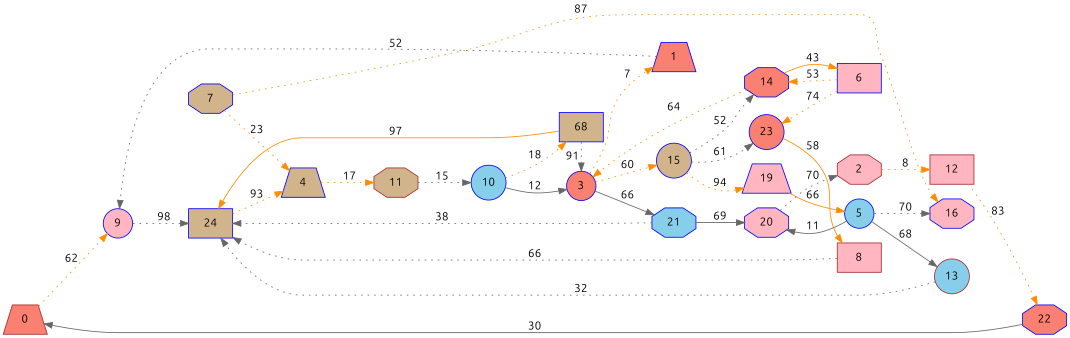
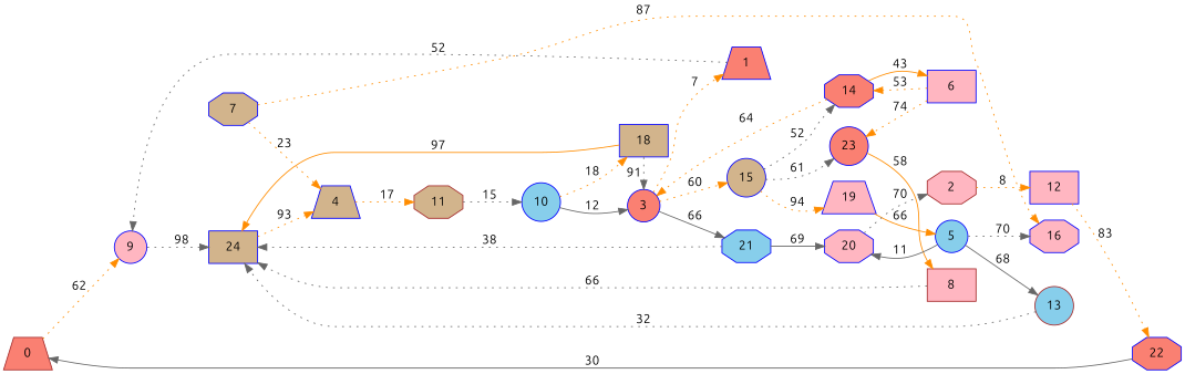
  digraph {
    fontname=Ubuntu
    rankdir=LR
    ranksep=equally
    node [color=blue fillcolor=lightpink fontname=Ubuntu shape=octagon style=filled]
    edge [color=darkorange fontname=Ubuntu style=dotted]
    0 [color=brown fillcolor=salmon shape=trapezium]
    9 [shape=circle]
    24 [fillcolor=tan shape=box]
    4 [fillcolor=tan shape=trapezium]
    11 [color=brown fillcolor=tan]
    10 [fillcolor=skyblue shape=circle]
    3 [fillcolor=salmon shape=circle]
-   18 [fillcolor=tan shape=box label=68]
+   18 [fillcolor=tan shape=box]
    15 [fillcolor=tan shape=circle]
    21 [fillcolor=skyblue]
    1 [fillcolor=salmon shape=trapezium]
    23 [fillcolor=salmon shape=circle]
    14 [fillcolor=salmon]
    19 [shape=trapezium]
    20
    8 [color=brown shape=box]
    6 [shape=box]
    5 [fillcolor=skyblue shape=circle]
    2 [color=brown]
    13 [color=brown fillcolor=skyblue shape=circle]
    16
-   12 [color=brown shape=box]
+   12 [shape=box]
    22 [fillcolor=salmon]
    7 [fillcolor=tan]
    subgraph sub_1 {
      rank=same
      0
    }
    subgraph sub_2 {
      rank=same
      9
    }
    subgraph sub_3 {
      rank=same
      24
    }
    subgraph sub_4 {
      rank=same
      4
    }
    subgraph sub_5 {
      rank=same
      11
    }
    subgraph sub_6 {
      rank=same
      10
    }
    subgraph sub_7 {
      rank=same
      3
      18
    }
    subgraph sub_8 {
      rank=same
      15
      21
      1
    }
    subgraph sub_9 {
      rank=same
      23
      14
      19
      20
    }
    subgraph sub_10 {
      rank=same
      8
      6
      5
      2
    }
    subgraph sub_11 {
      rank=same
      13
      16
      12
    }
    subgraph sub_12 {
      rank=same
      22
    }
    subgraph sub_13 {
      rank=same
    }
    subgraph sub_14 {
      rank=same
      7
    }
    subgraph sub_15 {
      rank=same
    }
    0 -> 9 [label=62]
    9 -> 24 [color=gray40 label=98]
    24 -> 4 [label=93]
    4 -> 11 [label=17]
    11 -> 10 [color=gray40 label=15]
    10 -> 3 [color=gray40 label=12 style=solid]
    10 -> 18 [label=18]
    3 -> 15 [label=60]
    3 -> 21 [color=gray40 label=66 style=solid]
    3 -> 1 [label=7]
    18 -> 24 [label=97 style=solid]
    18 -> 3 [color=gray40 label=91]
    15 -> 23 [color=gray40 label=61]
    15 -> 14 [color=gray40 label=52]
    15 -> 19 [label=94]
    21 -> 24 [color=gray40 label=38]
    21 -> 20 [color=gray40 label=69 style=solid]
    1 -> 9 [color=gray40 label=52]
    23 -> 8 [label=58 style=solid]
    14 -> 3 [label=64]
    14 -> 6 [label=43 style=solid]
    19 -> 5 [label=66 style=solid]
    20 -> 2 [color=gray40 label=70]
    8 -> 24 [color=gray40 label=66]
    6 -> 23 [label=74]
    6 -> 14 [label=53]
    5 -> 20 [color=gray40 label=11 style=solid]
    5 -> 13 [color=gray40 label=68 style=solid]
    5 -> 16 [color=gray40 label=70]
    2 -> 12 [label=8]
    13 -> 24 [color=gray40 label=32]
    12 -> 22 [label=83]
    22 -> 0 [color=gray40 label=30 style=solid]
    7 -> 4 [label=23]
    7 -> 16 [label=87]
  }
